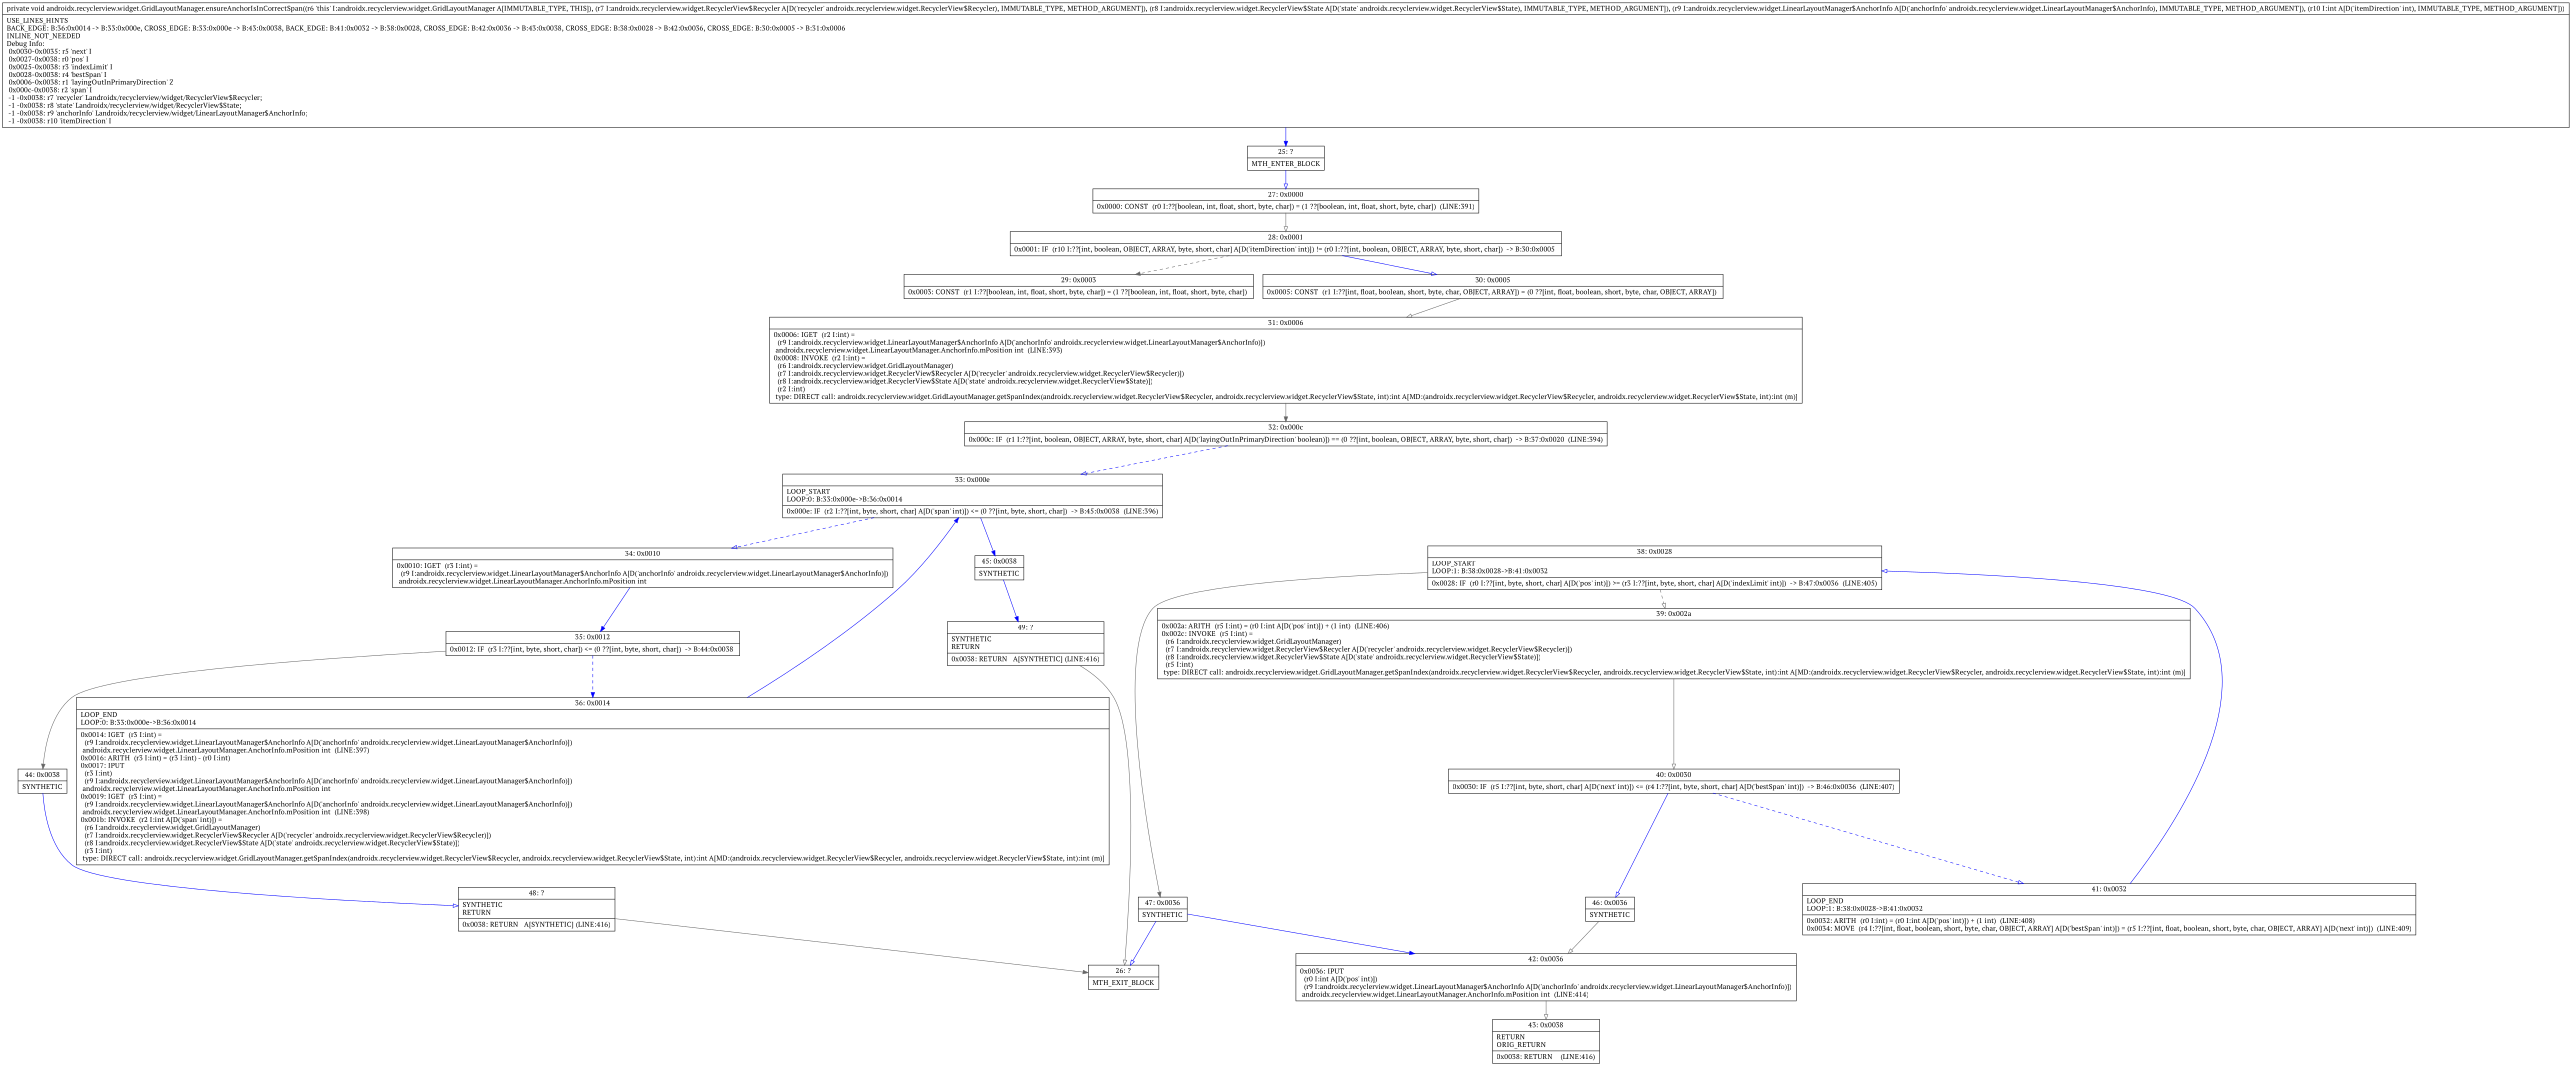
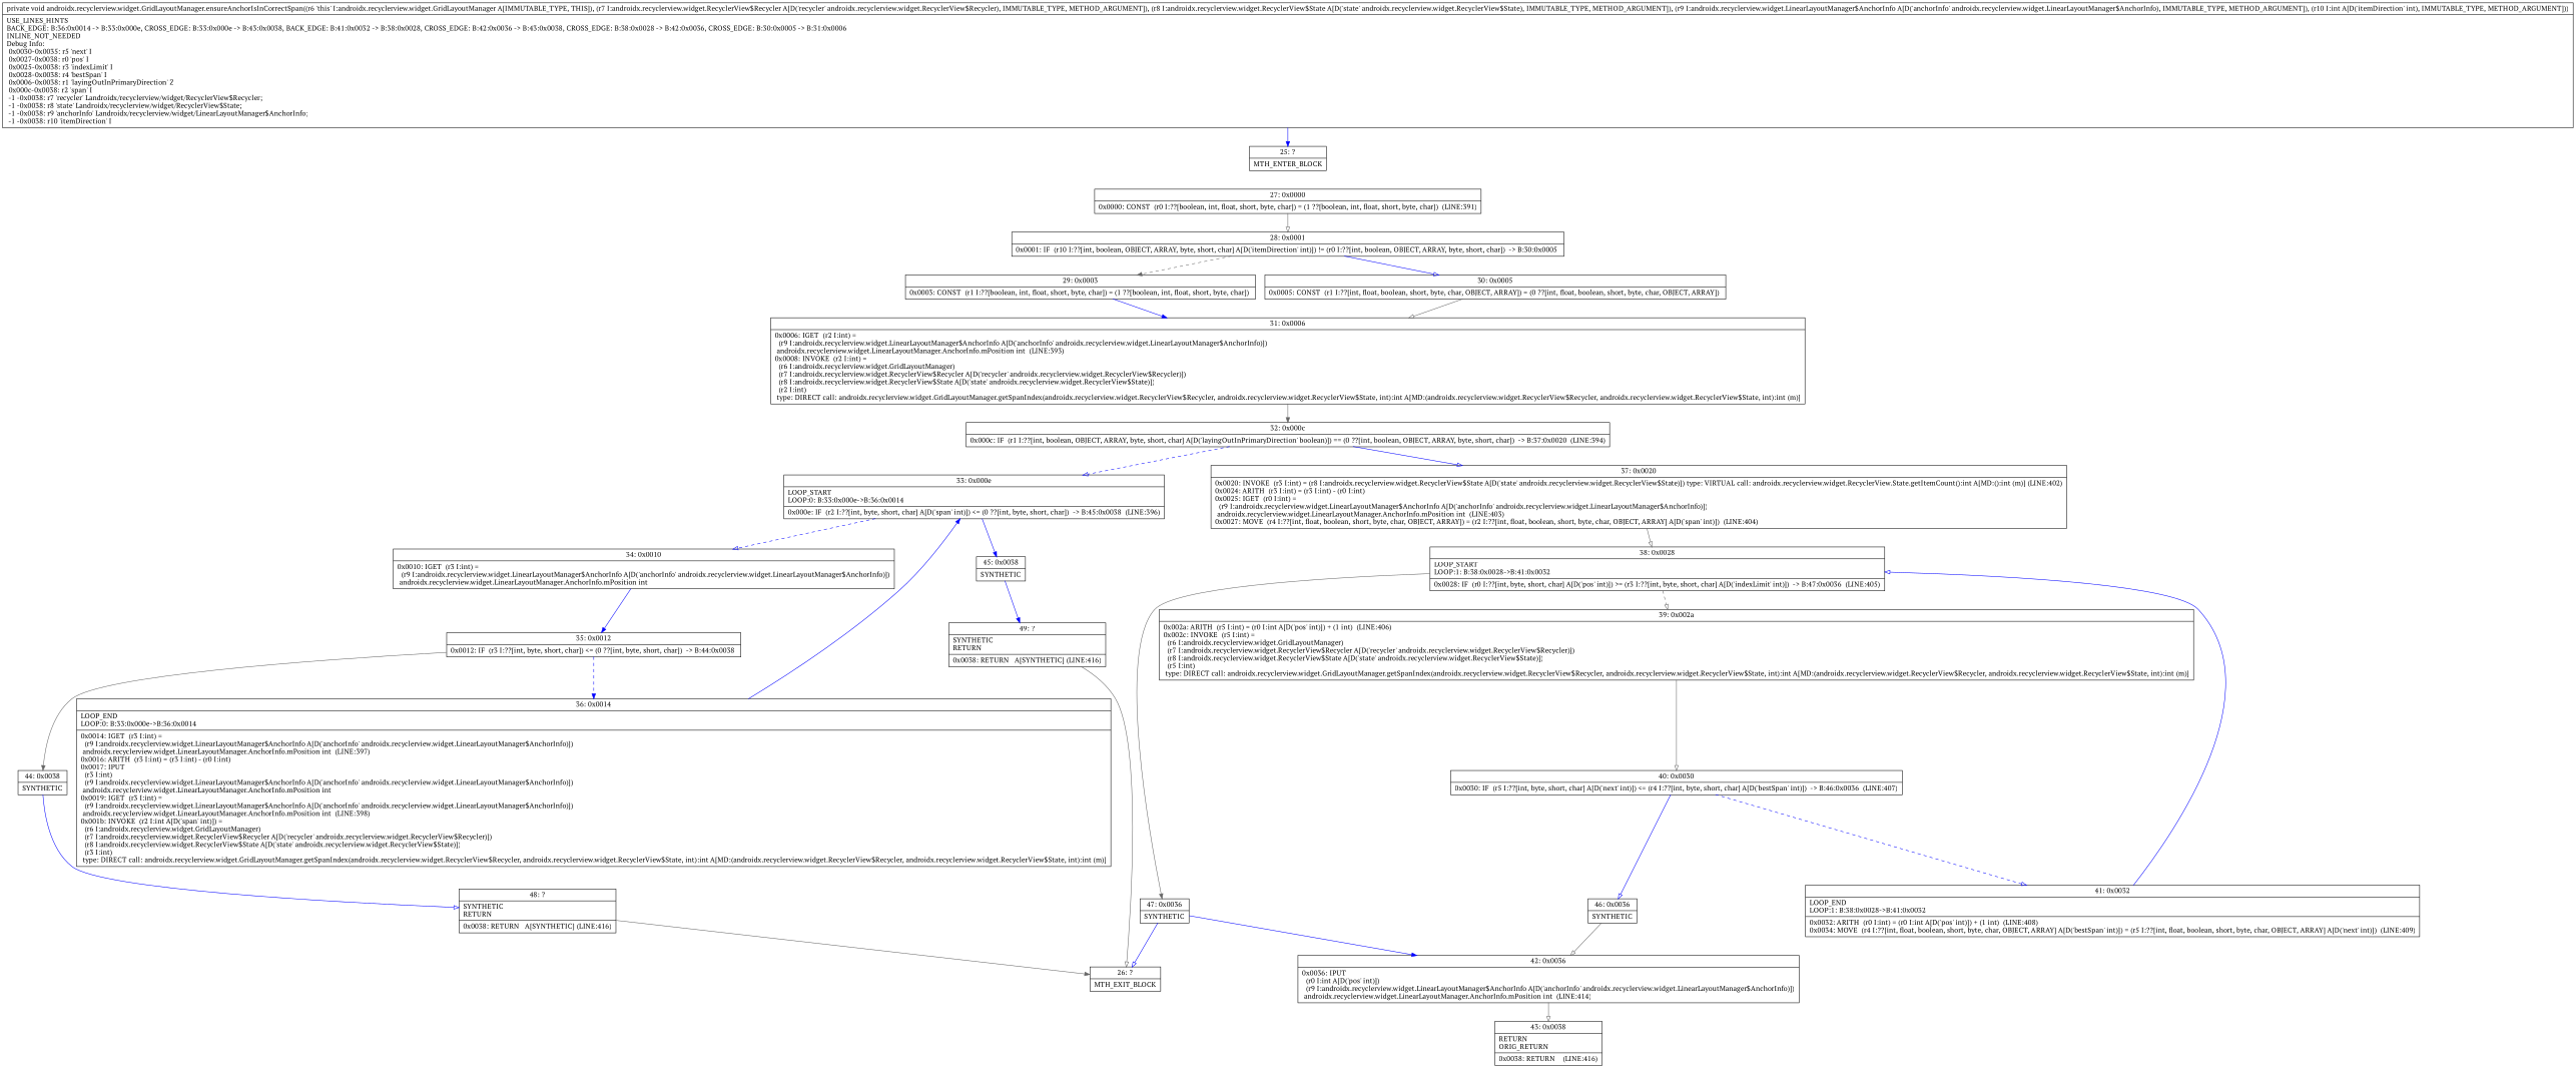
  digraph {
    fontname="PT Serif"
    node [fontname="PT Serif" shape=record]
    edge [arrowhead=onormal color=blue fontname="PT Serif"]
    n1 [label="{25\:\ ?|MTH_ENTER_BLOCK\l}"]
    n2 [label="{27\:\ 0x0000|0x0000: CONST  (r0 I:??[boolean, int, float, short, byte, char]) = (1 ??[boolean, int, float, short, byte, char])  (LINE:391)\l}"]
    n3 [label="{28\:\ 0x0001|0x0001: IF  (r10 I:??[int, boolean, OBJECT, ARRAY, byte, short, char] A[D('itemDirection' int)]) != (r0 I:??[int, boolean, OBJECT, ARRAY, byte, short, char])  \-\> B:30:0x0005 \l}"]
    n4 [label="{29\:\ 0x0003|0x0003: CONST  (r1 I:??[boolean, int, float, short, byte, char]) = (1 ??[boolean, int, float, short, byte, char]) \l}"]
    n5 [label="{30\:\ 0x0005|0x0005: CONST  (r1 I:??[int, float, boolean, short, byte, char, OBJECT, ARRAY]) = (0 ??[int, float, boolean, short, byte, char, OBJECT, ARRAY]) \l}"]
    n6 [label="{31\:\ 0x0006|0x0006: IGET  (r2 I:int) = \l  (r9 I:androidx.recyclerview.widget.LinearLayoutManager$AnchorInfo A[D('anchorInfo' androidx.recyclerview.widget.LinearLayoutManager$AnchorInfo)])\l androidx.recyclerview.widget.LinearLayoutManager.AnchorInfo.mPosition int  (LINE:393)\l0x0008: INVOKE  (r2 I:int) = \l  (r6 I:androidx.recyclerview.widget.GridLayoutManager)\l  (r7 I:androidx.recyclerview.widget.RecyclerView$Recycler A[D('recycler' androidx.recyclerview.widget.RecyclerView$Recycler)])\l  (r8 I:androidx.recyclerview.widget.RecyclerView$State A[D('state' androidx.recyclerview.widget.RecyclerView$State)])\l  (r2 I:int)\l type: DIRECT call: androidx.recyclerview.widget.GridLayoutManager.getSpanIndex(androidx.recyclerview.widget.RecyclerView$Recycler, androidx.recyclerview.widget.RecyclerView$State, int):int A[MD:(androidx.recyclerview.widget.RecyclerView$Recycler, androidx.recyclerview.widget.RecyclerView$State, int):int (m)]\l}"]
    n7 [label="{32\:\ 0x000c|0x000c: IF  (r1 I:??[int, boolean, OBJECT, ARRAY, byte, short, char] A[D('layingOutInPrimaryDirection' boolean)]) == (0 ??[int, boolean, OBJECT, ARRAY, byte, short, char])  \-\> B:37:0x0020  (LINE:394)\l}"]
    n8 [label="{33\:\ 0x000e|LOOP_START\lLOOP:0: B:33:0x000e\-\>B:36:0x0014\l|0x000e: IF  (r2 I:??[int, byte, short, char] A[D('span' int)]) \<= (0 ??[int, byte, short, char])  \-\> B:45:0x0038  (LINE:396)\l}"]
+   n9 [label="{37\:\ 0x0020|0x0020: INVOKE  (r3 I:int) = (r8 I:androidx.recyclerview.widget.RecyclerView$State A[D('state' androidx.recyclerview.widget.RecyclerView$State)]) type: VIRTUAL call: androidx.recyclerview.widget.RecyclerView.State.getItemCount():int A[MD:():int (m)] (LINE:402)\l0x0024: ARITH  (r3 I:int) = (r3 I:int) \- (r0 I:int) \l0x0025: IGET  (r0 I:int) = \l  (r9 I:androidx.recyclerview.widget.LinearLayoutManager$AnchorInfo A[D('anchorInfo' androidx.recyclerview.widget.LinearLayoutManager$AnchorInfo)])\l androidx.recyclerview.widget.LinearLayoutManager.AnchorInfo.mPosition int  (LINE:403)\l0x0027: MOVE  (r4 I:??[int, float, boolean, short, byte, char, OBJECT, ARRAY]) = (r2 I:??[int, float, boolean, short, byte, char, OBJECT, ARRAY] A[D('span' int)])  (LINE:404)\l}"]
    n10 [label="{34\:\ 0x0010|0x0010: IGET  (r3 I:int) = \l  (r9 I:androidx.recyclerview.widget.LinearLayoutManager$AnchorInfo A[D('anchorInfo' androidx.recyclerview.widget.LinearLayoutManager$AnchorInfo)])\l androidx.recyclerview.widget.LinearLayoutManager.AnchorInfo.mPosition int \l}"]
    n11 [label="{45\:\ 0x0038|SYNTHETIC\l}"]
    n12 [label="{38\:\ 0x0028|LOOP_START\lLOOP:1: B:38:0x0028\-\>B:41:0x0032\l|0x0028: IF  (r0 I:??[int, byte, short, char] A[D('pos' int)]) \>= (r3 I:??[int, byte, short, char] A[D('indexLimit' int)])  \-\> B:47:0x0036  (LINE:405)\l}"]
    n13 [label="{35\:\ 0x0012|0x0012: IF  (r3 I:??[int, byte, short, char]) \<= (0 ??[int, byte, short, char])  \-\> B:44:0x0038 \l}"]
    n14 [label="{49\:\ ?|SYNTHETIC\lRETURN\l|0x0038: RETURN   A[SYNTHETIC] (LINE:416)\l}"]
    n15 [label="{36\:\ 0x0014|LOOP_END\lLOOP:0: B:33:0x000e\-\>B:36:0x0014\l|0x0014: IGET  (r3 I:int) = \l  (r9 I:androidx.recyclerview.widget.LinearLayoutManager$AnchorInfo A[D('anchorInfo' androidx.recyclerview.widget.LinearLayoutManager$AnchorInfo)])\l androidx.recyclerview.widget.LinearLayoutManager.AnchorInfo.mPosition int  (LINE:397)\l0x0016: ARITH  (r3 I:int) = (r3 I:int) \- (r0 I:int) \l0x0017: IPUT  \l  (r3 I:int)\l  (r9 I:androidx.recyclerview.widget.LinearLayoutManager$AnchorInfo A[D('anchorInfo' androidx.recyclerview.widget.LinearLayoutManager$AnchorInfo)])\l androidx.recyclerview.widget.LinearLayoutManager.AnchorInfo.mPosition int \l0x0019: IGET  (r3 I:int) = \l  (r9 I:androidx.recyclerview.widget.LinearLayoutManager$AnchorInfo A[D('anchorInfo' androidx.recyclerview.widget.LinearLayoutManager$AnchorInfo)])\l androidx.recyclerview.widget.LinearLayoutManager.AnchorInfo.mPosition int  (LINE:398)\l0x001b: INVOKE  (r2 I:int A[D('span' int)]) = \l  (r6 I:androidx.recyclerview.widget.GridLayoutManager)\l  (r7 I:androidx.recyclerview.widget.RecyclerView$Recycler A[D('recycler' androidx.recyclerview.widget.RecyclerView$Recycler)])\l  (r8 I:androidx.recyclerview.widget.RecyclerView$State A[D('state' androidx.recyclerview.widget.RecyclerView$State)])\l  (r3 I:int)\l type: DIRECT call: androidx.recyclerview.widget.GridLayoutManager.getSpanIndex(androidx.recyclerview.widget.RecyclerView$Recycler, androidx.recyclerview.widget.RecyclerView$State, int):int A[MD:(androidx.recyclerview.widget.RecyclerView$Recycler, androidx.recyclerview.widget.RecyclerView$State, int):int (m)]\l}"]
    n16 [label="{44\:\ 0x0038|SYNTHETIC\l}"]
    n17 [label="{48\:\ ?|SYNTHETIC\lRETURN\l|0x0038: RETURN   A[SYNTHETIC] (LINE:416)\l}"]
    n18 [label="{26\:\ ?|MTH_EXIT_BLOCK\l}"]
    n19 [label="{39\:\ 0x002a|0x002a: ARITH  (r5 I:int) = (r0 I:int A[D('pos' int)]) + (1 int)  (LINE:406)\l0x002c: INVOKE  (r5 I:int) = \l  (r6 I:androidx.recyclerview.widget.GridLayoutManager)\l  (r7 I:androidx.recyclerview.widget.RecyclerView$Recycler A[D('recycler' androidx.recyclerview.widget.RecyclerView$Recycler)])\l  (r8 I:androidx.recyclerview.widget.RecyclerView$State A[D('state' androidx.recyclerview.widget.RecyclerView$State)])\l  (r5 I:int)\l type: DIRECT call: androidx.recyclerview.widget.GridLayoutManager.getSpanIndex(androidx.recyclerview.widget.RecyclerView$Recycler, androidx.recyclerview.widget.RecyclerView$State, int):int A[MD:(androidx.recyclerview.widget.RecyclerView$Recycler, androidx.recyclerview.widget.RecyclerView$State, int):int (m)]\l}"]
    n20 [label="{47\:\ 0x0036|SYNTHETIC\l}"]
    n21 [label="{40\:\ 0x0030|0x0030: IF  (r5 I:??[int, byte, short, char] A[D('next' int)]) \<= (r4 I:??[int, byte, short, char] A[D('bestSpan' int)])  \-\> B:46:0x0036  (LINE:407)\l}"]
    n22 [label="{42\:\ 0x0036|0x0036: IPUT  \l  (r0 I:int A[D('pos' int)])\l  (r9 I:androidx.recyclerview.widget.LinearLayoutManager$AnchorInfo A[D('anchorInfo' androidx.recyclerview.widget.LinearLayoutManager$AnchorInfo)])\l androidx.recyclerview.widget.LinearLayoutManager.AnchorInfo.mPosition int  (LINE:414)\l}"]
    n23 [label="{41\:\ 0x0032|LOOP_END\lLOOP:1: B:38:0x0028\-\>B:41:0x0032\l|0x0032: ARITH  (r0 I:int) = (r0 I:int A[D('pos' int)]) + (1 int)  (LINE:408)\l0x0034: MOVE  (r4 I:??[int, float, boolean, short, byte, char, OBJECT, ARRAY] A[D('bestSpan' int)]) = (r5 I:??[int, float, boolean, short, byte, char, OBJECT, ARRAY] A[D('next' int)])  (LINE:409)\l}"]
    n24 [label="{46\:\ 0x0036|SYNTHETIC\l}"]
    n25 [label="{43\:\ 0x0038|RETURN\lORIG_RETURN\l|0x0038: RETURN    (LINE:416)\l}"]
    n26 [label="{private void androidx.recyclerview.widget.GridLayoutManager.ensureAnchorIsInCorrectSpan((r6 'this' I:androidx.recyclerview.widget.GridLayoutManager A[IMMUTABLE_TYPE, THIS]), (r7 I:androidx.recyclerview.widget.RecyclerView$Recycler A[D('recycler' androidx.recyclerview.widget.RecyclerView$Recycler), IMMUTABLE_TYPE, METHOD_ARGUMENT]), (r8 I:androidx.recyclerview.widget.RecyclerView$State A[D('state' androidx.recyclerview.widget.RecyclerView$State), IMMUTABLE_TYPE, METHOD_ARGUMENT]), (r9 I:androidx.recyclerview.widget.LinearLayoutManager$AnchorInfo A[D('anchorInfo' androidx.recyclerview.widget.LinearLayoutManager$AnchorInfo), IMMUTABLE_TYPE, METHOD_ARGUMENT]), (r10 I:int A[D('itemDirection' int), IMMUTABLE_TYPE, METHOD_ARGUMENT]))  | USE_LINES_HINTS\lBACK_EDGE: B:36:0x0014 \-\> B:33:0x000e, CROSS_EDGE: B:33:0x000e \-\> B:43:0x0038, BACK_EDGE: B:41:0x0032 \-\> B:38:0x0028, CROSS_EDGE: B:42:0x0036 \-\> B:43:0x0038, CROSS_EDGE: B:38:0x0028 \-\> B:42:0x0036, CROSS_EDGE: B:30:0x0005 \-\> B:31:0x0006\lINLINE_NOT_NEEDED\lDebug Info:\l  0x0030\-0x0035: r5 'next' I\l  0x0027\-0x0038: r0 'pos' I\l  0x0025\-0x0038: r3 'indexLimit' I\l  0x0028\-0x0038: r4 'bestSpan' I\l  0x0006\-0x0038: r1 'layingOutInPrimaryDirection' Z\l  0x000c\-0x0038: r2 'span' I\l  \-1 \-0x0038: r7 'recycler' Landroidx\/recyclerview\/widget\/RecyclerView$Recycler;\l  \-1 \-0x0038: r8 'state' Landroidx\/recyclerview\/widget\/RecyclerView$State;\l  \-1 \-0x0038: r9 'anchorInfo' Landroidx\/recyclerview\/widget\/LinearLayoutManager$AnchorInfo;\l  \-1 \-0x0038: r10 'itemDirection' I\l}"]
-   n1 -> n2
    n2 -> n3 [color=gray40]
    n3 -> n4 [arrowhead=normal color=gray40 style=dashed]
    n3 -> n5
+   n4 -> n6 [arrowhead=normal]
    n5 -> n6 [color=gray40]
    n6 -> n7 [arrowhead=normal color=gray40]
    n7 -> n8 [style=dashed]
+   n7 -> n9
    n8 -> n10 [style=dashed]
    n8 -> n11 [arrowhead=normal]
+   n9 -> n12 [color=gray40]
    n10 -> n13 [arrowhead=normal]
    n11 -> n14 [arrowhead=normal]
    n12 -> n19 [color=gray40 style=dashed]
    n12 -> n20 [arrowhead=normal color=gray40]
    n13 -> n15 [arrowhead=normal style=dashed]
    n13 -> n16 [arrowhead=normal color=gray40]
    n14 -> n18 [color=gray40]
    n15 -> n8 [arrowhead=normal]
    n16 -> n17
    n17 -> n18 [arrowhead=normal color=gray40]
    n19 -> n21 [color=gray40]
    n20 -> n18
    n20 -> n22 [arrowhead=normal]
    n21 -> n23 [style=dashed]
    n21 -> n24
    n22 -> n25 [color=gray40]
    n23 -> n12
    n24 -> n22 [color=gray40]
    n26 -> n1 [arrowhead=normal]
  }
